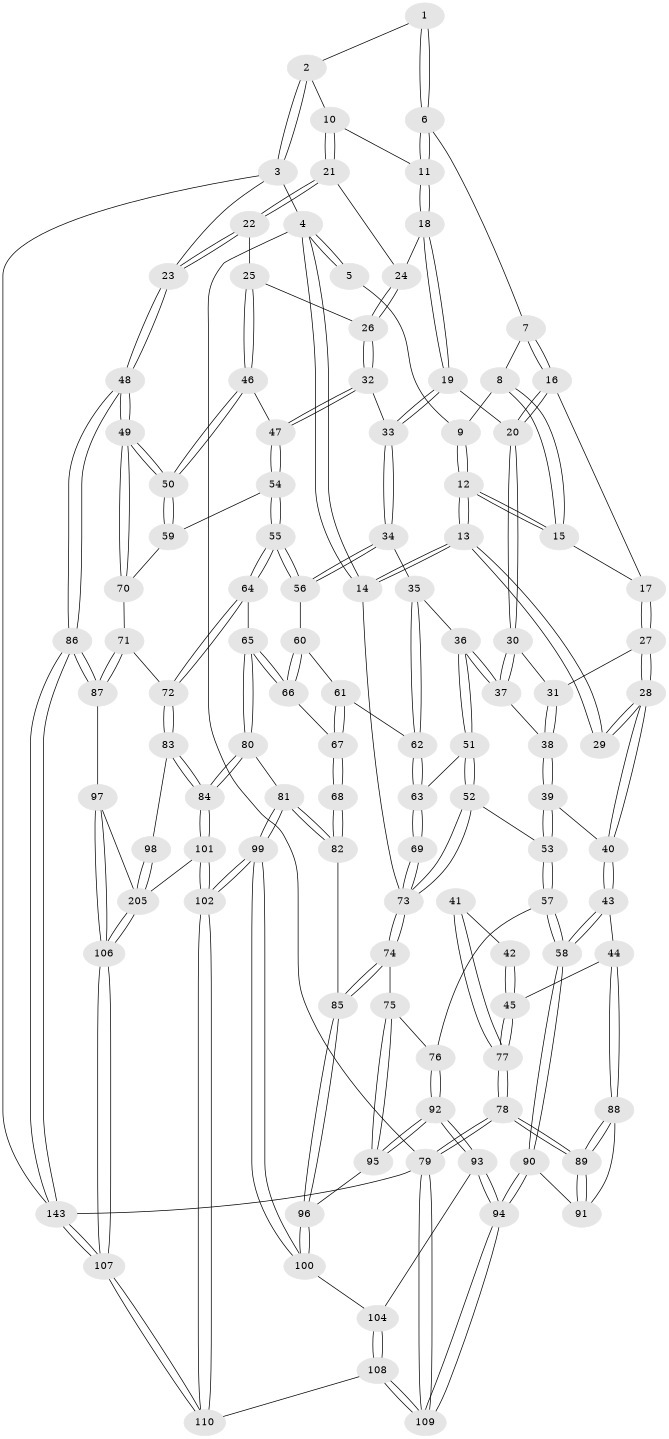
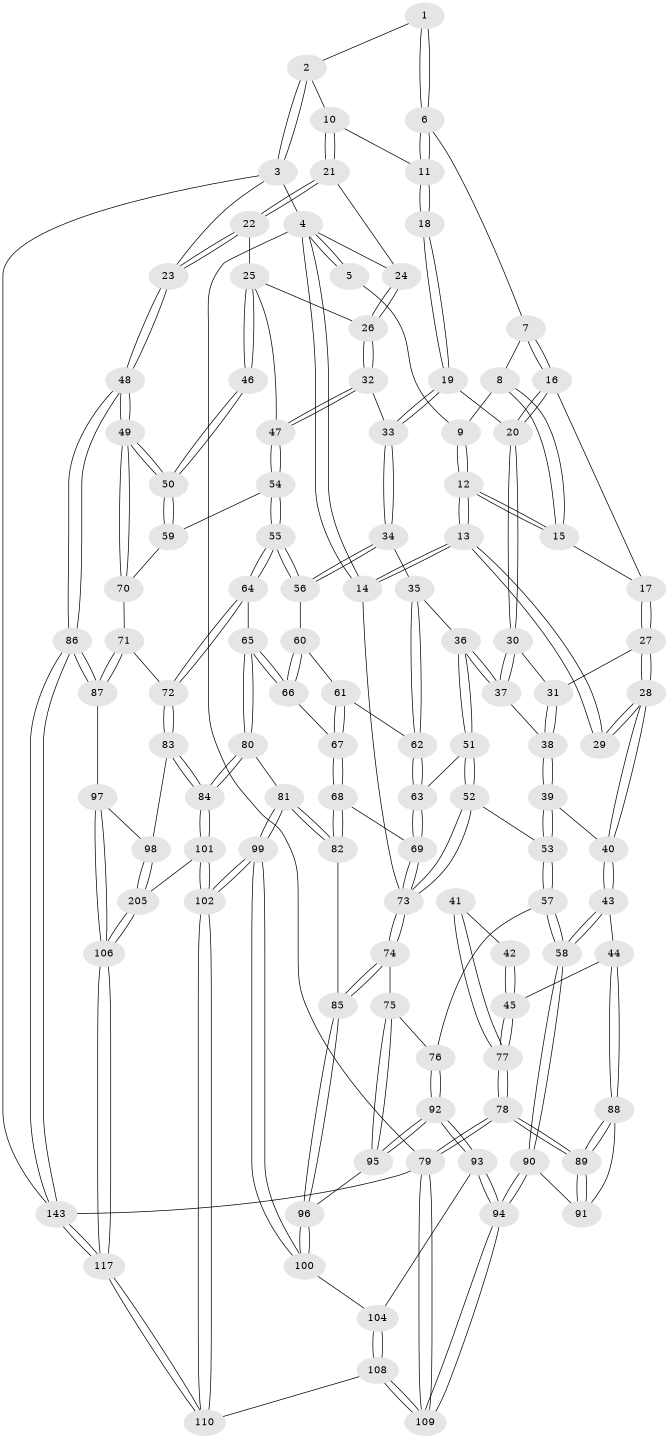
  graph {
    node [color=gray90 style=filled]
    1
    2
    6
    3
    10
    7
    11
    4
    23
    n10 [label=143]
    21
    5
    14
    79
    48
-   107
+   107 [label=117]
    9
    73
    109
    12
    8
    16
    18
    15
    17
    20
    13
    24
    22
    19
    29
    41
    42
    77
    27
    30
    28
    31
    33
    26
    34
    37
    25
    46
    49
    86
    32
    47
    50
    40
    38
    43
    39
    54
    35
    56
    36
    62
    60
    51
    63
    52
    53
    57
    44
    58
    45
    78
    88
    90
    89
    91
    59
    55
    70
    87
    71
    69
    74
    76
    64
    65
    72
    61
    66
    92
    94
    67
    68
    80
    83
    81
    84
    82
    85
    97
    98
    75
    95
    96
    93
    99
    101
    100
    102
    n106 [label=205]
    106
    104
    108
    110
    1 -- 2
    1 -- 6
    1 -- 6
    2 -- 3
    2 -- 3
    2 -- 10
    6 -- 7
    6 -- 11
    6 -- 11
    3 -- 4
    3 -- 23
    3 -- n10
    10 -- 11
    10 -- 21
    10 -- 21
    7 -- 8
    7 -- 16
    7 -- 16
    11 -- 18
    11 -- 18
    4 -- 5
    4 -- 5
    4 -- 14
    4 -- 14
    4 -- 79
    23 -- 48
    23 -- 48
    n10 -- 107
    n10 -- 107
    21 -- 24
    21 -- 22
    21 -- 22
    5 -- 9
    14 -- 73
    79 -- n10
    79 -- 109
    79 -- 109
    48 -- 49
    48 -- 49
    48 -- 86
    48 -- 86
    107 -- 110
    107 -- 110
    9 -- 12
    9 -- 12
    73 -- 74
    73 -- 74
    12 -- 15
    12 -- 15
    12 -- 13
    12 -- 13
    8 -- 9
    8 -- 15
    8 -- 15
    16 -- 17
    16 -- 20
    16 -- 20
-   18 -- 24
+   4 -- 24
    18 -- 19
    18 -- 19
    15 -- 17
    17 -- 27
    17 -- 27
    20 -- 30
    20 -- 30
    13 -- 14
    13 -- 14
    13 -- 29
    13 -- 29
    24 -- 26
    24 -- 26
    22 -- 23
    22 -- 23
    22 -- 25
    19 -- 20
    19 -- 33
    19 -- 33
    41 -- 42
    41 -- 77
    41 -- 77
    42 -- 45
    42 -- 45
    77 -- 78
    77 -- 78
    27 -- 28
    27 -- 28
    27 -- 31
    30 -- 31
    30 -- 37
    30 -- 37
    28 -- 29
    28 -- 29
    28 -- 40
    28 -- 40
    31 -- 38
    31 -- 38
    33 -- 34
    33 -- 34
    26 -- 32
    26 -- 32
    34 -- 35
    34 -- 56
    34 -- 56
    37 -- 38
    25 -- 26
    25 -- 46
    25 -- 46
-   46 -- 47
+   25 -- 47
    46 -- 50
    46 -- 50
    49 -- 50
    49 -- 50
    49 -- 70
    49 -- 70
    86 -- n10
    86 -- n10
    86 -- 87
    86 -- 87
    32 -- 33
    32 -- 47
    32 -- 47
    47 -- 54
    47 -- 54
    50 -- 59
    50 -- 59
    40 -- 43
    40 -- 43
    38 -- 39
    38 -- 39
    43 -- 44
    43 -- 58
    43 -- 58
    39 -- 40
    39 -- 53
    39 -- 53
    54 -- 59
    54 -- 55
    54 -- 55
    35 -- 36
    35 -- 62
    35 -- 62
    56 -- 60
    36 -- 37
    36 -- 37
    36 -- 51
    36 -- 51
    62 -- 63
    62 -- 63
    60 -- 61
    60 -- 66
    60 -- 66
    51 -- 63
    51 -- 52
    51 -- 52
    63 -- 69
    63 -- 69
    52 -- 73
    52 -- 73
    52 -- 53
    53 -- 57
    53 -- 57
    57 -- 58
    57 -- 58
    57 -- 76
    44 -- 45
    44 -- 88
    44 -- 88
    58 -- 90
    58 -- 90
    45 -- 77
    45 -- 77
    78 -- 79
    78 -- 79
    78 -- 89
    78 -- 89
    88 -- 89
    88 -- 89
    88 -- 91
    90 -- 91
    90 -- 94
    90 -- 94
    89 -- 91
    89 -- 91
    59 -- 70
    55 -- 56
    55 -- 56
    55 -- 64
    55 -- 64
    70 -- 71
    87 -- 97
    71 -- 87
    71 -- 87
    71 -- 72
    69 -- 73
    69 -- 73
    74 -- 85
    74 -- 85
    74 -- 75
    76 -- 92
    76 -- 92
    64 -- 65
    64 -- 72
    64 -- 72
    65 -- 66
    65 -- 66
    65 -- 80
    65 -- 80
    72 -- 83
    72 -- 83
    61 -- 62
    61 -- 67
    61 -- 67
    66 -- 67
    92 -- 95
    92 -- 95
    92 -- 93
    92 -- 93
    94 -- 109
    94 -- 109
    67 -- 68
    67 -- 68
+   68 -- 69
    68 -- 82
    68 -- 82
    80 -- 81
    80 -- 84
    80 -- 84
    83 -- 84
    83 -- 84
    83 -- 98
    81 -- 82
    81 -- 82
    81 -- 99
    81 -- 99
    84 -- 101
    84 -- 101
    82 -- 85
    85 -- 96
    85 -- 96
-   97 -- n106
+   97 -- 98
    97 -- 106
    97 -- 106
    98 -- n106
    98 -- n106
    75 -- 76
    75 -- 95
    75 -- 95
    95 -- 96
    96 -- 100
    96 -- 100
    93 -- 94
    93 -- 94
    93 -- 104
    99 -- 100
    99 -- 100
    99 -- 102
    99 -- 102
    101 -- 102
    101 -- 102
    101 -- n106
    100 -- 104
    102 -- 110
    102 -- 110
    n106 -- 106
    n106 -- 106
    106 -- 107
    106 -- 107
    104 -- 108
    104 -- 108
    108 -- 109
    108 -- 109
    108 -- 110
  }
